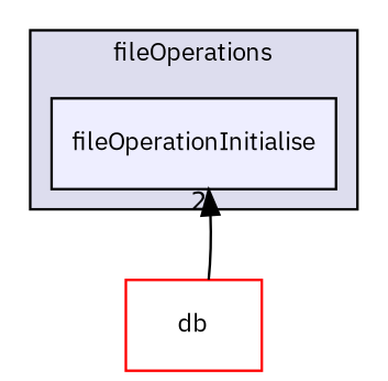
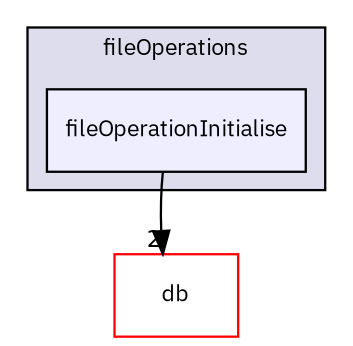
  digraph {
    compound=true
    fontname="IBM Plex Sans"
    node [fontname="IBM Plex Sans" fontsize=10 shape=box]
    n1 [fillcolor="#eeeeff" label=fileOperationInitialise pencolor=black style=filled]
    n2 [color=red label=db]
    subgraph cluster_1 {
      bgcolor="#ddddee"
      fontsize=10
      label=fileOperations
      pencolor=black
      n1
    }
-   n2 -> n1 [headlabel=2 labeldistance=1.5 labelfontname=Helvetica labelfontsize=10 fontname="IBM Plex Sans"]
+   n1 -> n2 [headlabel=2 labeldistance=1.5 labelfontname=Helvetica labelfontsize=10 fontname="IBM Plex Sans"]
  }
